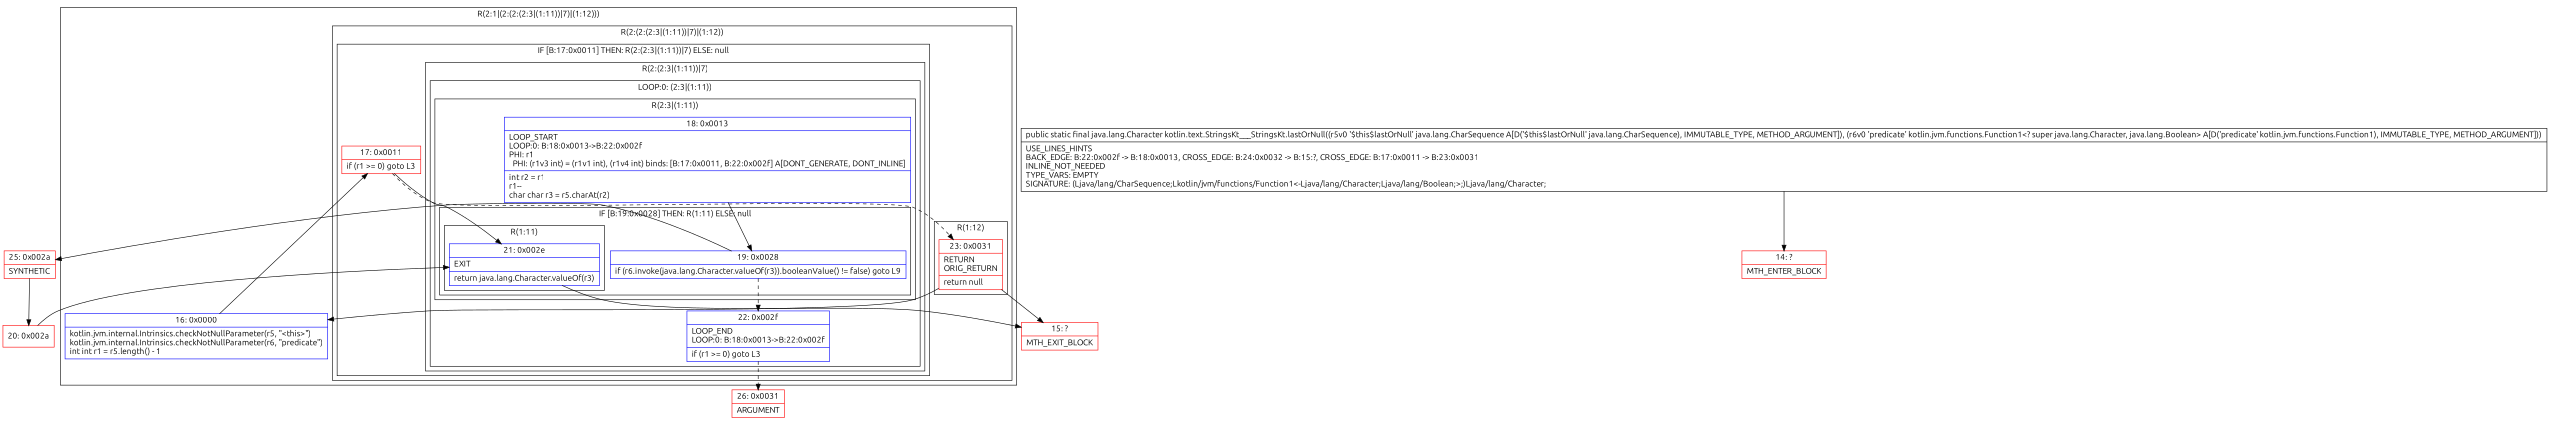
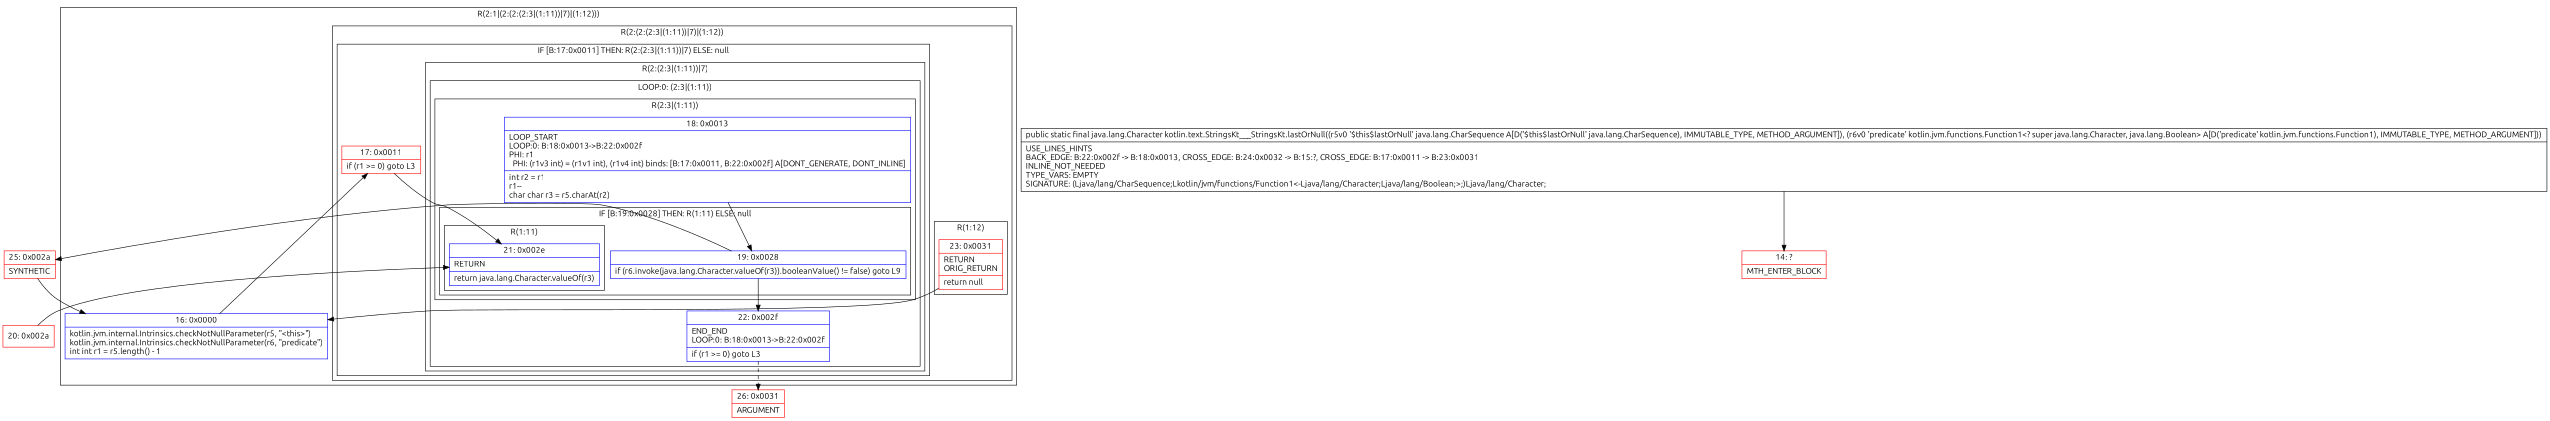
  digraph {
    fontname=Ubuntu
    node [color=red fontname=Ubuntu shape=record]
    edge [fontname=Ubuntu]
-   n1 [color=blue label="{21\:\ 0x002e|EXIT\l|return java.lang.Character.valueOf(r3)\l}"]
+   n1 [color=blue label="{21\:\ 0x002e|RETURN\l|return java.lang.Character.valueOf(r3)\l}"]
    n2 [color=blue label="{19\:\ 0x0028|if (r6.invoke(java.lang.Character.valueOf(r3)).booleanValue() != false) goto L9\l}"]
    n3 [color=blue label="{18\:\ 0x0013|LOOP_START\lLOOP:0: B:18:0x0013\-\>B:22:0x002f\lPHI: r1 \l  PHI: (r1v3 int) = (r1v1 int), (r1v4 int) binds: [B:17:0x0011, B:22:0x002f] A[DONT_GENERATE, DONT_INLINE]\l|int r2 = r1\lr1\-\-\lchar char r3 = r5.charAt(r2)\l}"]
-   n4 [color=blue label="{22\:\ 0x002f|LOOP_END\lLOOP:0: B:18:0x0013\-\>B:22:0x002f\l|if (r1 \>= 0) goto L3\l}"]
+   n4 [color=blue label="{22\:\ 0x002f|END_END\lLOOP:0: B:18:0x0013\-\>B:22:0x002f\l|if (r1 \>= 0) goto L3\l}"]
    n5 [label="{17\:\ 0x0011|if (r1 \>= 0) goto L3\l}"]
    n6 [label="{23\:\ 0x0031|RETURN\lORIG_RETURN\l|return null\l}"]
    n7 [color=blue label="{16\:\ 0x0000|kotlin.jvm.internal.Intrinsics.checkNotNullParameter(r5, \"\<this\>\")\lkotlin.jvm.internal.Intrinsics.checkNotNullParameter(r6, \"predicate\")\lint int r1 = r5.length() \- 1\l}"]
-   n8 [label="{15\:\ ?|MTH_EXIT_BLOCK\l}"]
    n9 [label="{25\:\ 0x002a|SYNTHETIC\l}"]
    n10 [label="{26\:\ 0x0031|ARGUMENT\l}"]
    n11 [label="{20\:\ 0x002a}"]
    n12 [label="{14\:\ ?|MTH_ENTER_BLOCK\l}"]
    n13 [label="{public static final java.lang.Character kotlin.text.StringsKt___StringsKt.lastOrNull((r5v0 '$this$lastOrNull' java.lang.CharSequence A[D('$this$lastOrNull' java.lang.CharSequence), IMMUTABLE_TYPE, METHOD_ARGUMENT]), (r6v0 'predicate' kotlin.jvm.functions.Function1\<? super java.lang.Character, java.lang.Boolean\> A[D('predicate' kotlin.jvm.functions.Function1), IMMUTABLE_TYPE, METHOD_ARGUMENT]))  | USE_LINES_HINTS\lBACK_EDGE: B:22:0x002f \-\> B:18:0x0013, CROSS_EDGE: B:24:0x0032 \-\> B:15:?, CROSS_EDGE: B:17:0x0011 \-\> B:23:0x0031\lINLINE_NOT_NEEDED\lTYPE_VARS: EMPTY\lSIGNATURE: (Ljava\/lang\/CharSequence;Lkotlin\/jvm\/functions\/Function1\<\-Ljava\/lang\/Character;Ljava\/lang\/Boolean;\>;)Ljava\/lang\/Character;\l}" color=""]
    subgraph cluster_1 {
      label="R(2:1|(2:(2:(2:3|(1:11))|7)|(1:12)))"
      n7
      subgraph cluster_2 {
        label="R(2:(2:(2:3|(1:11))|7)|(1:12))"
        subgraph cluster_3 {
          label="IF [B:17:0x0011] THEN: R(2:(2:3|(1:11))|7) ELSE: null"
          n5
          subgraph cluster_4 {
            label="R(2:(2:3|(1:11))|7)"
            subgraph cluster_5 {
              label="LOOP:0: (2:3|(1:11))"
              n4
              subgraph cluster_6 {
                label="R(2:3|(1:11))"
                n3
                subgraph cluster_7 {
                  label="IF [B:19:0x0028] THEN: R(1:11) ELSE: null"
                  n2
                  subgraph cluster_8 {
                    label="R(1:11)"
                    n1
                  }
                }
              }
            }
          }
        }
        subgraph cluster_9 {
          label="R(1:12)"
          n6
        }
      }
    }
-   n1 -> n8
-   n2 -> n4 [style=dashed]
+   n2 -> n4 [style=solid]
    n2 -> n9
    n3 -> n2
    n4 -> n10 [style=dashed]
    n5 -> n1
-   n5 -> n6 [style=dashed]
    n6 -> n7
-   n6 -> n8
    n7 -> n5
-   n9 -> n11
+   n9 -> n7
    n11 -> n1
    n13 -> n12
  }
